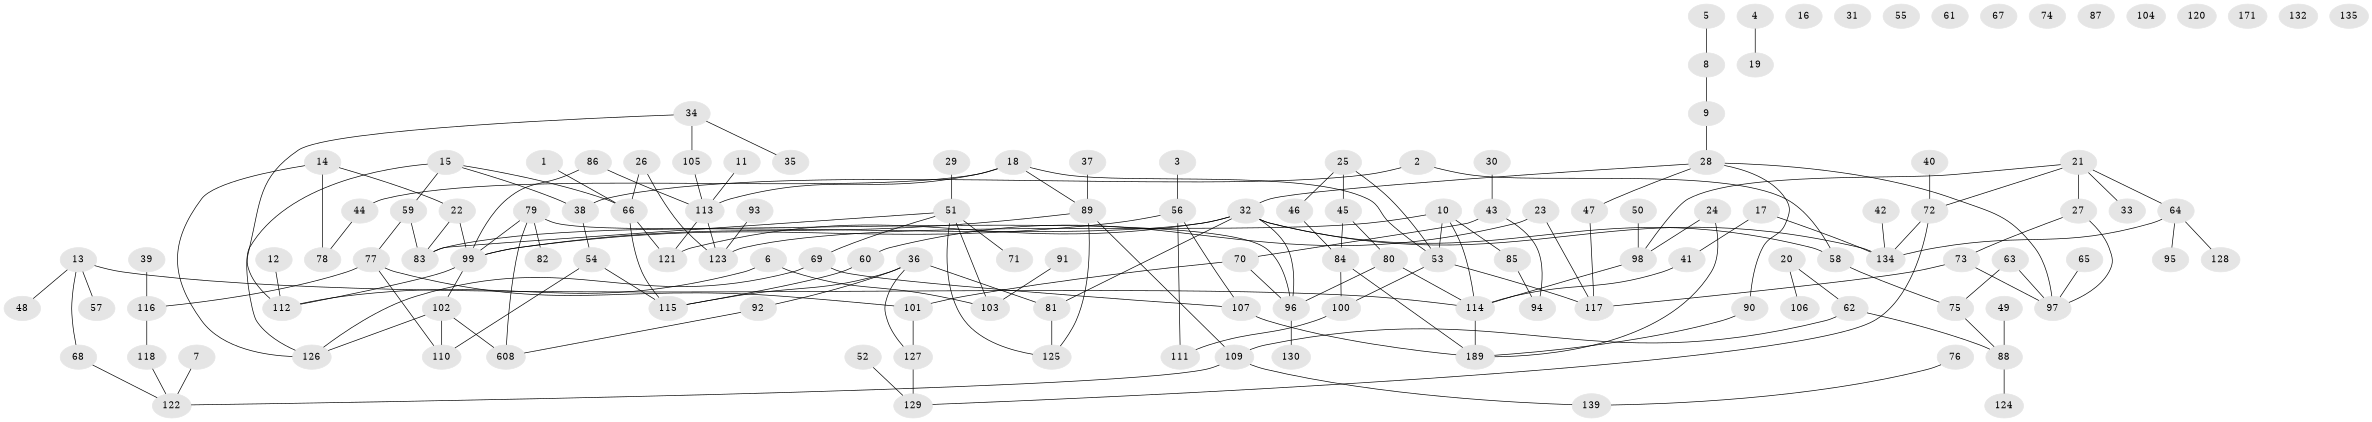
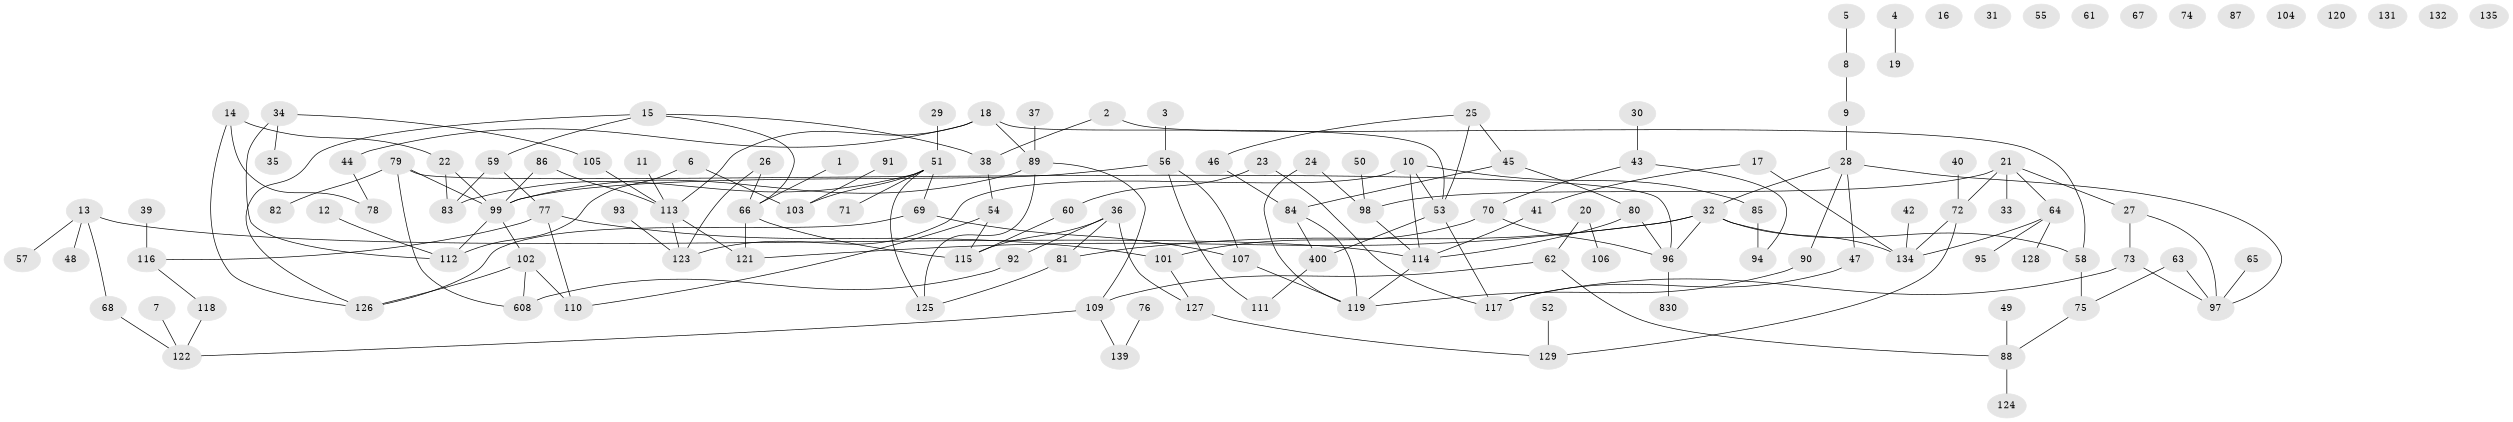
  graph {
    node [color=gray90 style=filled]
    1
    66
    121
    115
    2
    38
    58
    54
    75
    3
    56
    99
    107
    111
    4
    19
    5
    8
    9
    6
    103
    112
    7
    122
    28
    97
    32
    47
    90
    10
    53
    85
    114
    123
    117
-   100
+   100 [label=400]
    94
    105
    113
-   119 [label=189]
+   119
    11
    12
    13
    48
    57
    68
    14
    22
    78
    126
    83
    15
    59
    77
    16
    17
    41
    134
    18
    44
    89
    25
    45
    46
    125
    109
    20
    62
    106
    88
    21
    27
    33
    64
    72
    98
    73
    95
    128
    129
    102
    23
    60
    24
    80
    84
    26
    81
    96
    29
    51
    69
    71
    30
    43
    70
    31
-   130
+   130 [label=830]
    34
    35
    36
    92
    127
    n104 [label=608]
    37
    110
    39
    116
    118
    40
    42
    101
    49
    124
    50
    52
    55
    61
    n119 [label=139]
    63
    65
    67
    74
    76
    79
    82
    86
    87
    91
    93
    104
    120
-   131 [label=171]
+   131
    132
    135
    1 -- 66
    66 -- 121
    66 -- 115
    2 -- 38
    2 -- 58
    38 -- 54
    58 -- 75
    54 -- 115
    54 -- 110
    75 -- 88
    3 -- 56
    56 -- 99
    56 -- 107
    56 -- 111
    99 -- 112
    99 -- 102
    107 -- 119
    4 -- 19
    5 -- 8
    8 -- 9
    9 -- 28
    6 -- 103
    6 -- 112
    7 -- 122
    28 -- 97
    28 -- 32
    28 -- 47
    28 -- 90
    32 -- 121
    32 -- 58
-   32 -- 83
    32 -- 134
    32 -- 81
    32 -- 96
    47 -- 117
    90 -- 119
    10 -- 53
    10 -- 85
    10 -- 114
    10 -- 123
    53 -- 117
    53 -- 100
    85 -- 94
    114 -- 119
    100 -- 111
    105 -- 113
    113 -- 121
    113 -- 123
    11 -- 113
    12 -- 112
    13 -- 114
    13 -- 48
    13 -- 57
    13 -- 68
    68 -- 122
    14 -- 22
    14 -- 78
    14 -- 126
    22 -- 99
    22 -- 83
    15 -- 66
    15 -- 38
    15 -- 126
    15 -- 59
    59 -- 83
    59 -- 77
    77 -- 110
    77 -- 116
    77 -- 101
    17 -- 41
    17 -- 134
    41 -- 114
    18 -- 53
    18 -- 113
    18 -- 44
    18 -- 89
    44 -- 78
    89 -- 99
    89 -- 125
    89 -- 109
    25 -- 53
    25 -- 45
    25 -- 46
    45 -- 80
    45 -- 84
    46 -- 84
    109 -- 122
    109 -- n119
    20 -- 62
    20 -- 106
    62 -- 109
    62 -- 88
    88 -- 124
    21 -- 27
    21 -- 33
    21 -- 64
    21 -- 72
    21 -- 98
    27 -- 97
    27 -- 73
    64 -- 134
    64 -- 95
    64 -- 128
    72 -- 134
    72 -- 129
    98 -- 114
    73 -- 97
    73 -- 117
    102 -- 126
    102 -- n104
    102 -- 110
    23 -- 117
    23 -- 60
    60 -- 115
    24 -- 119
    24 -- 98
    80 -- 114
    80 -- 96
    84 -- 100
    84 -- 119
    26 -- 66
    26 -- 123
    81 -- 125
    96 -- 130
    29 -- 51
    51 -- 103
    51 -- 83
    51 -- 125
    51 -- 69
    51 -- 71
    69 -- 107
    69 -- 126
    30 -- 43
    43 -- 94
    43 -- 70
    70 -- 96
    70 -- 101
    34 -- 112
    34 -- 105
    34 -- 35
    36 -- 115
    36 -- 81
    36 -- 92
    36 -- 127
    92 -- n104
    127 -- 129
    37 -- 89
    39 -- 116
    116 -- 118
    118 -- 122
    40 -- 72
    42 -- 134
    101 -- 127
    49 -- 88
    50 -- 98
    52 -- 129
    63 -- 75
    63 -- 97
    65 -- 97
    76 -- n119
    79 -- 99
    79 -- 96
    79 -- n104
    79 -- 82
    86 -- 99
    86 -- 113
    91 -- 103
    93 -- 123
  }
